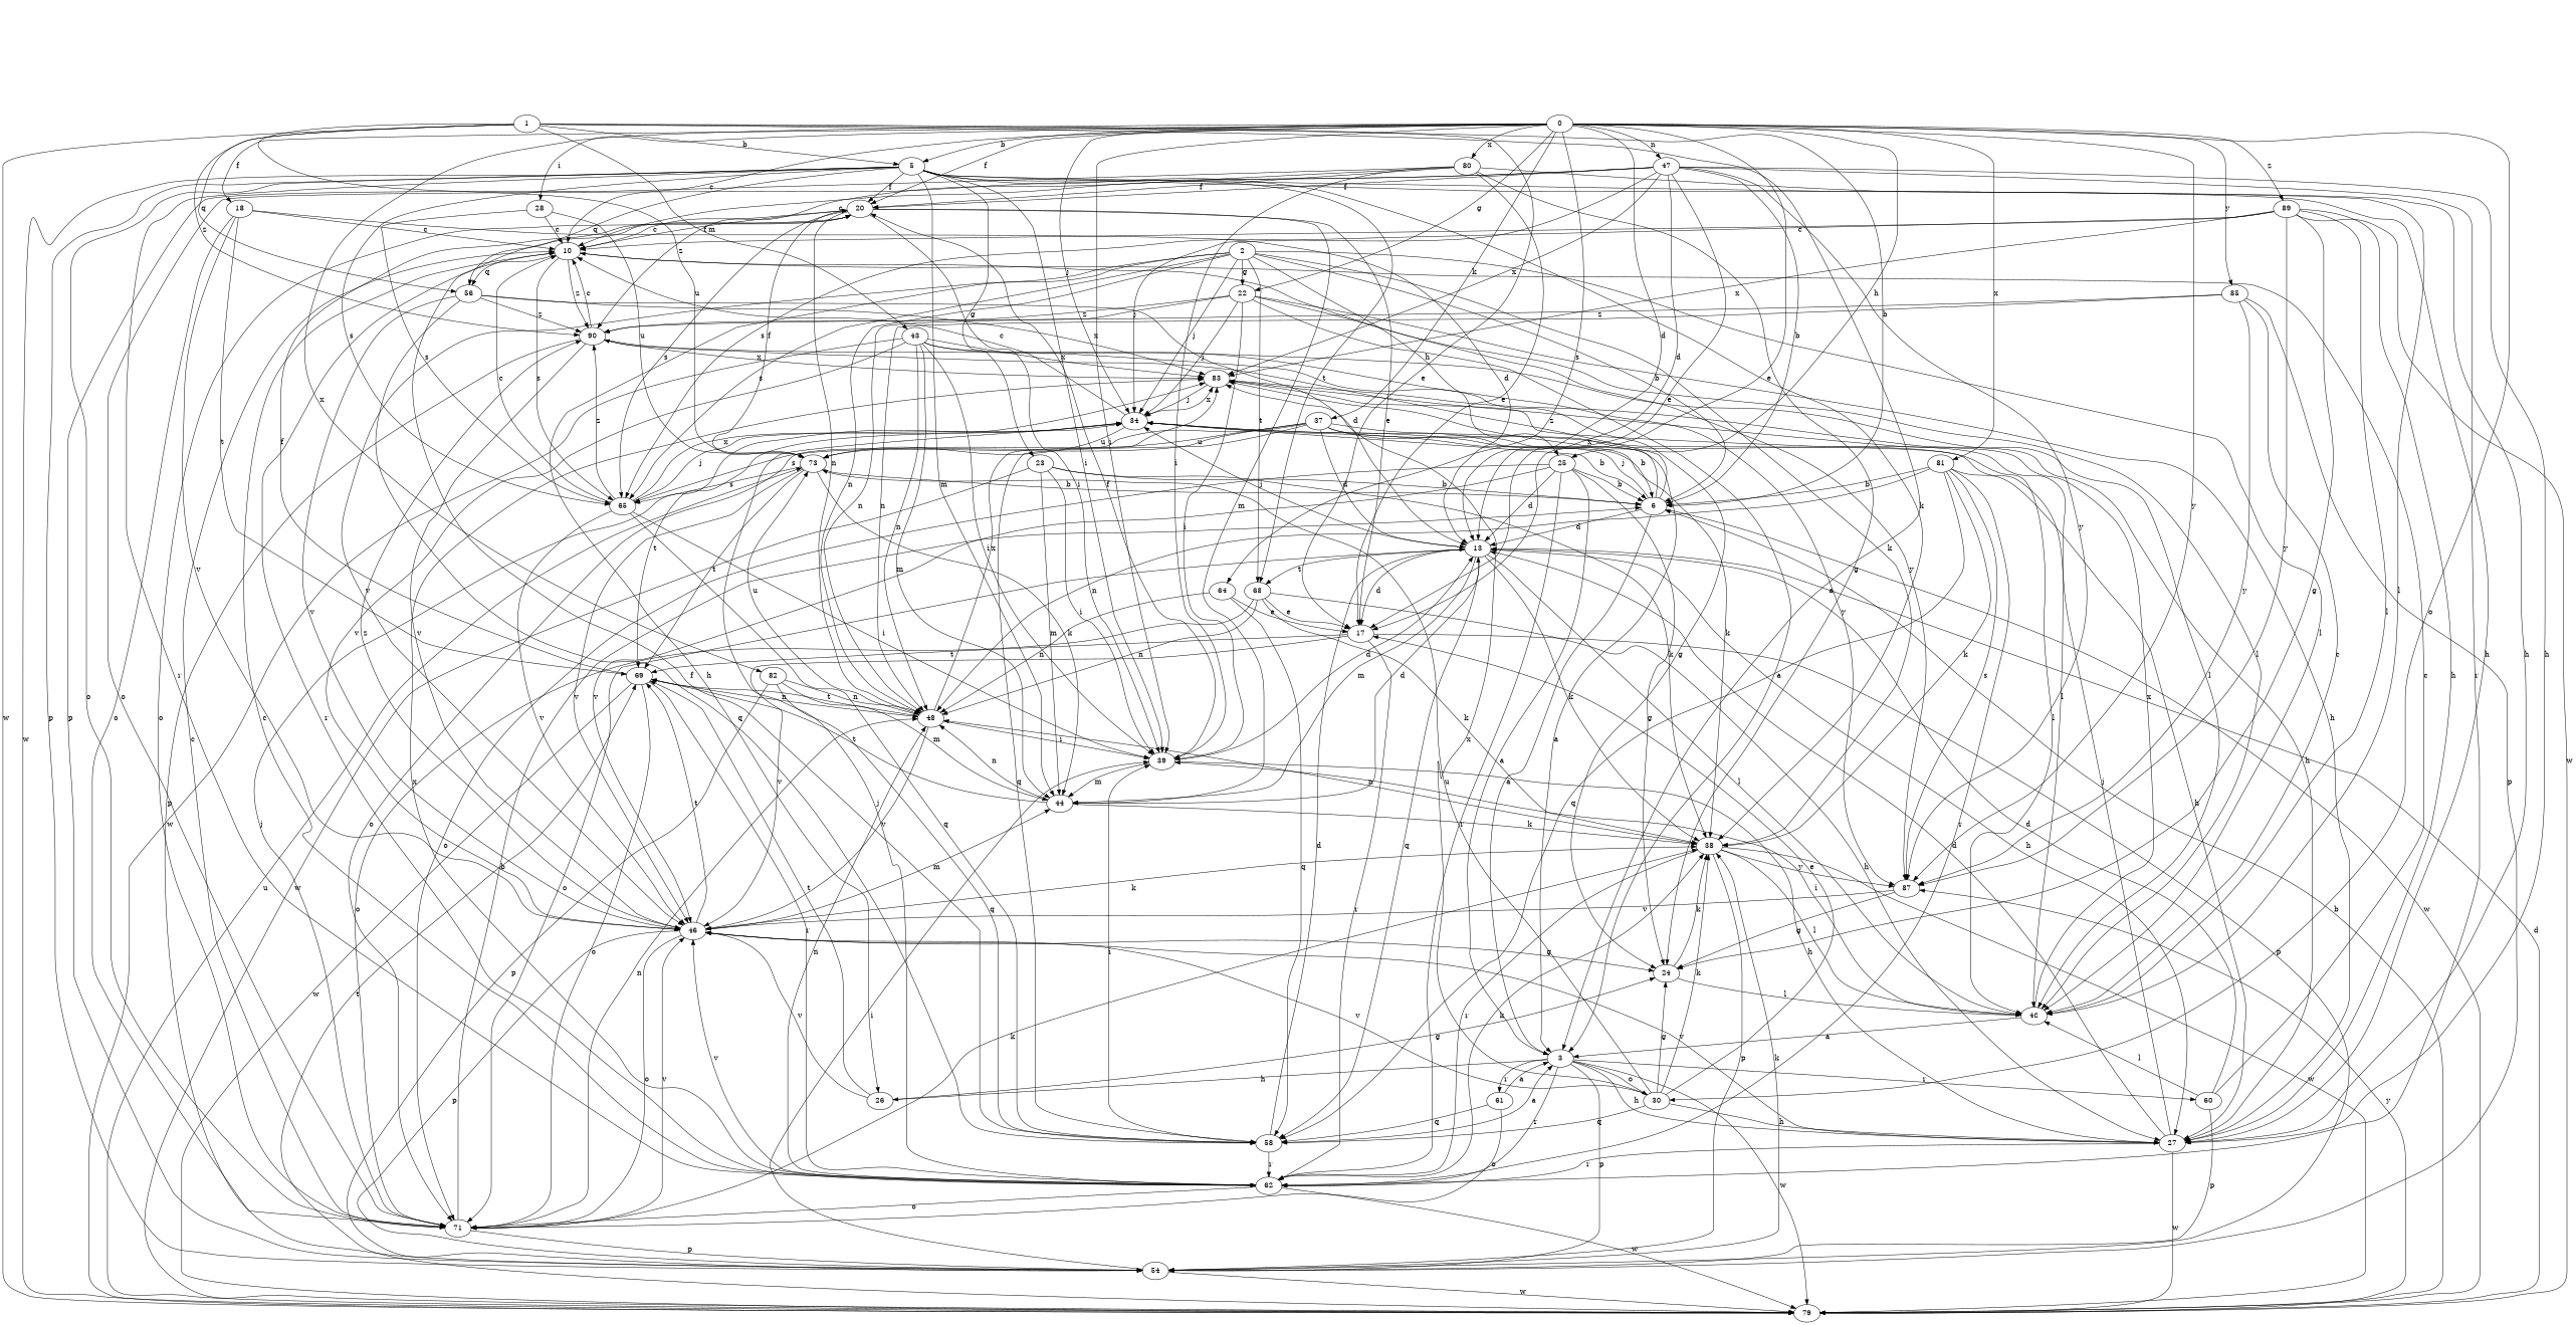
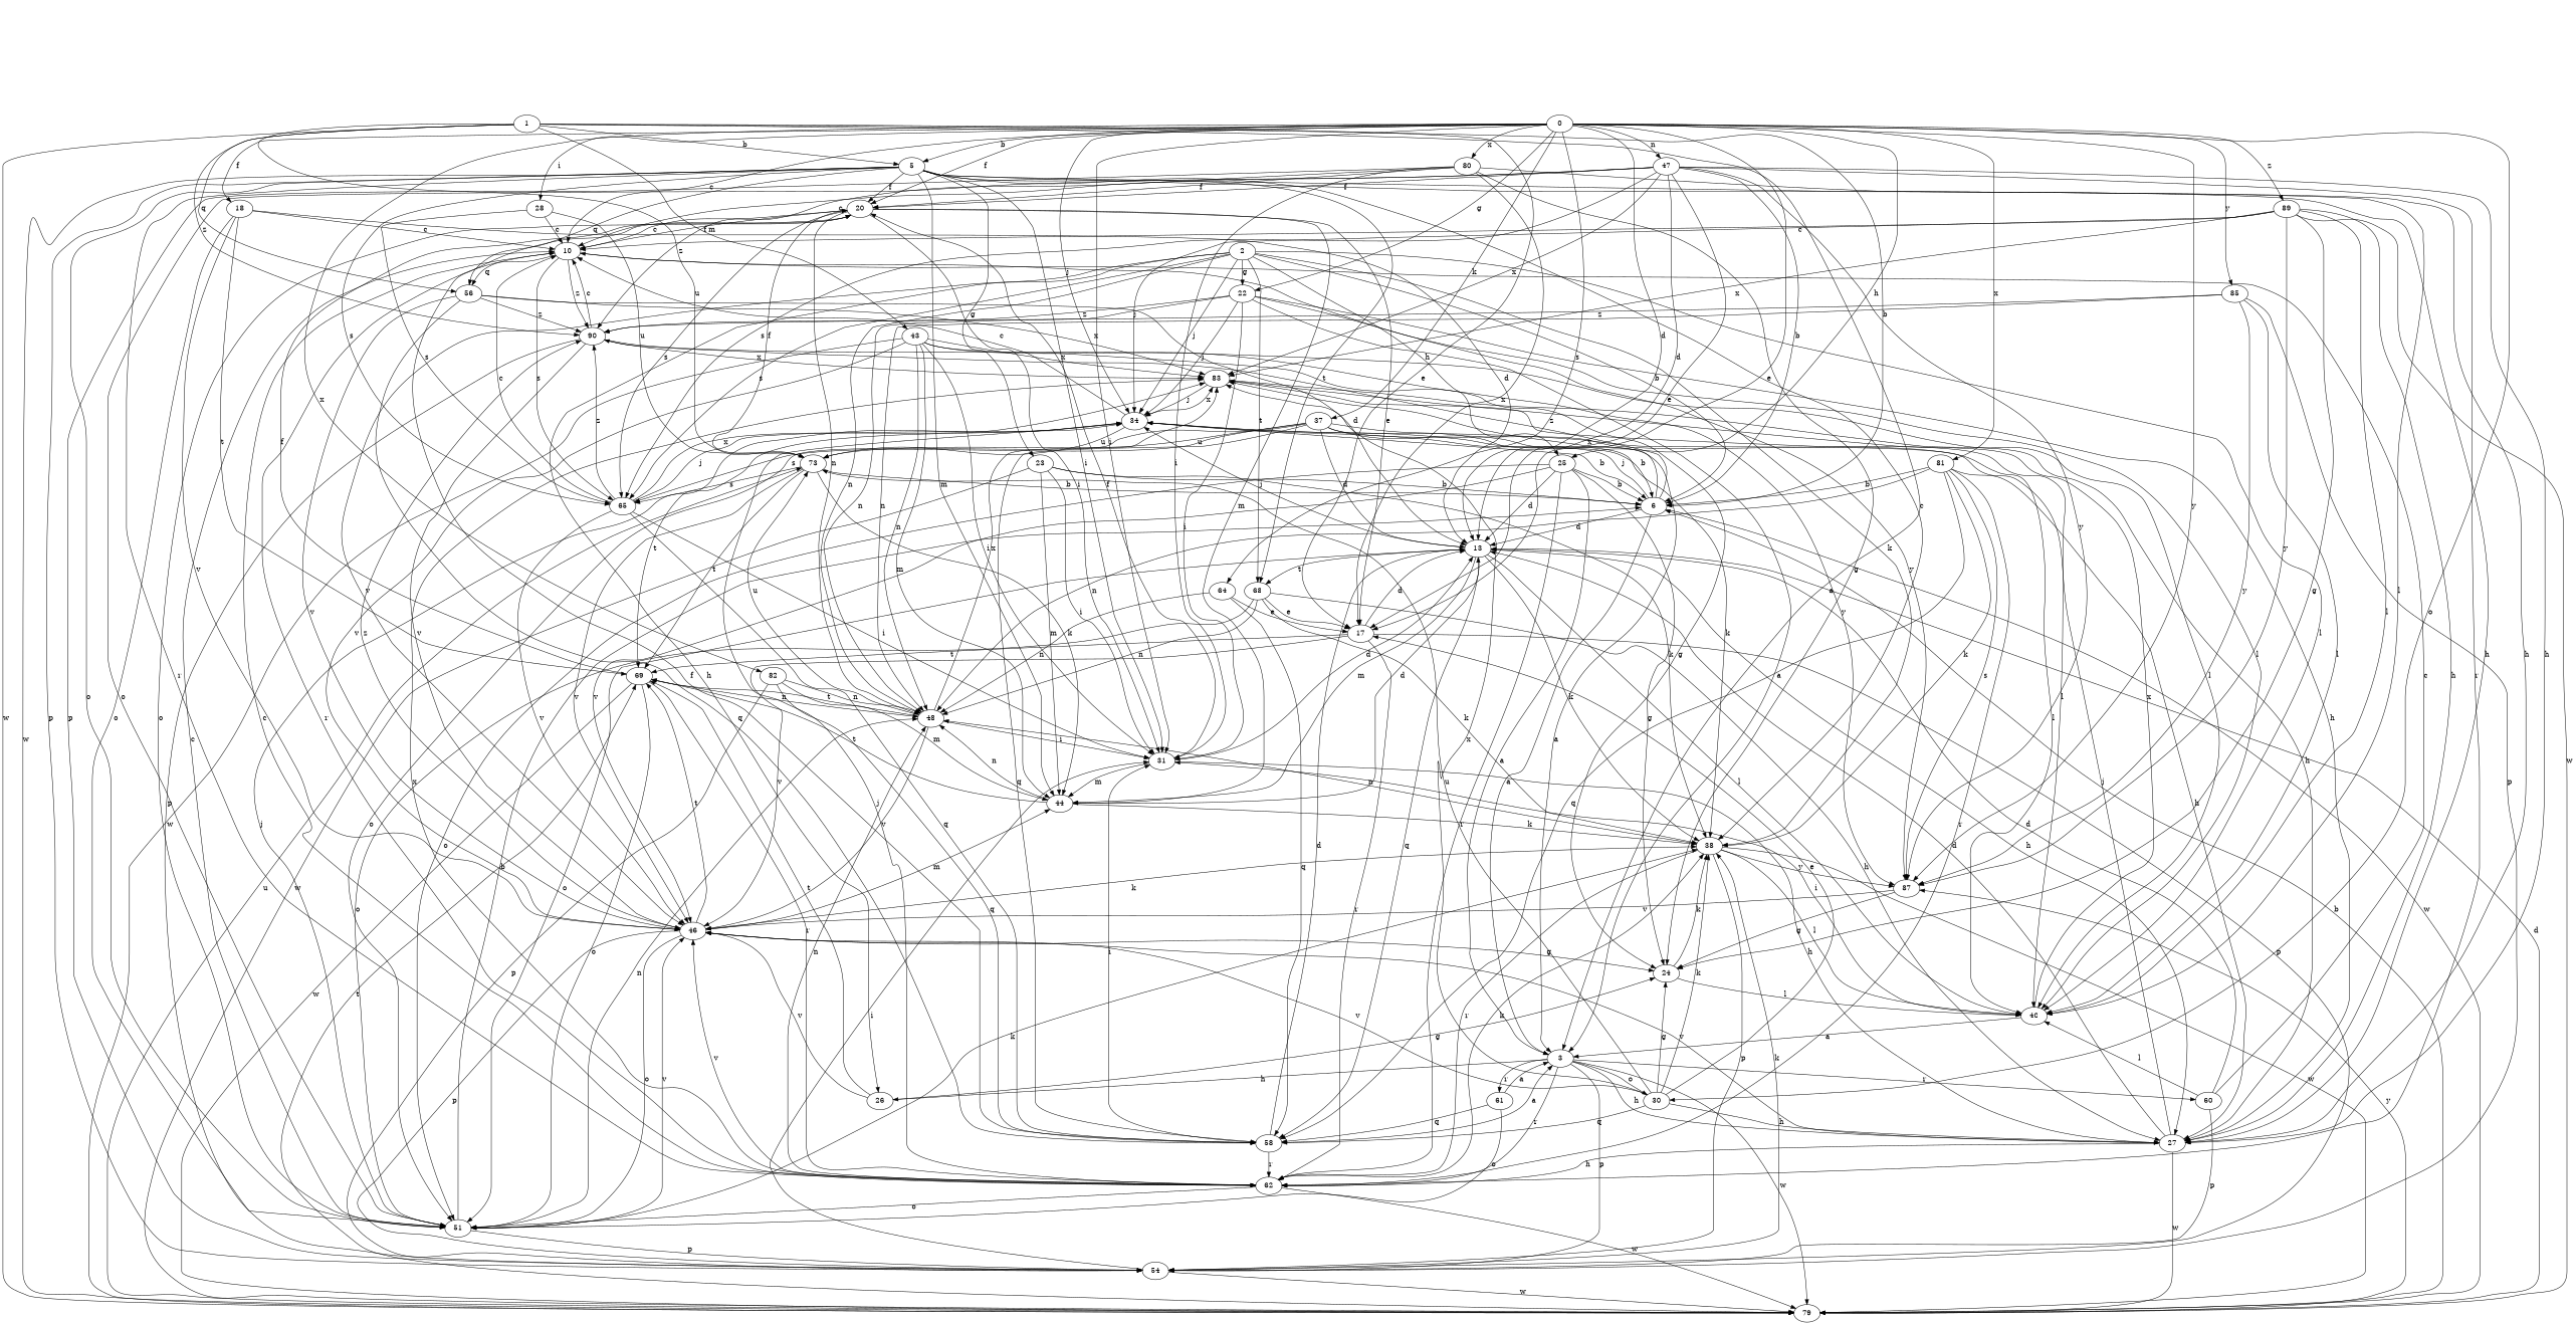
  strict digraph {
    0
    5
    10
    13
    17
    18
    20
    22
    25
    28
-   31 [label=39]
+   31
    34
    37
    47
    n15 [label=30]
    64
    80
    81
    82
    85
    87
    89
    56
    79
    38
    40
    65
    68
    27
    54
    62
    23
    44
-   51 [label=71]
+   51
    90
    58
    n37 [label=46]
    69
    48
    3
    6
    24
    73
    83
    1
    43
    26
    60
    61
    2
    0 -> 5 [label=b]
    0 -> 10 [label=c]
    0 -> 13 [label=d]
    0 -> 17 [label=e]
    0 -> 18 [label=f]
    0 -> 20 [label=f]
    0 -> 22 [label=g]
    0 -> 25 [label=h]
    0 -> 28 [label=i]
    0 -> 31 [label=i]
    0 -> 34 [label=j]
    0 -> 37 [label=k]
    0 -> 47 [label=n]
    0 -> n15 [label=o]
    0 -> 64 [label=s]
    0 -> 80 [label=x]
    0 -> 81 [label=x]
    0 -> 82 [label=x]
    0 -> 85 [label=y]
    0 -> 87 [label=y]
    0 -> 89 [label=z]
    5 -> 20 [label=f]
    5 -> 31 [label=i]
    5 -> 56 [label=q]
    5 -> 79 [label=w]
-   5 -> 38 [label=k]
+   5 -> 38 [label=c]
    5 -> 40 [label=l]
    5 -> 65 [label=s]
    5 -> 68 [label=t]
    5 -> 27 [label=h]
    5 -> 54 [label=p]
    5 -> 62 [label=r]
    5 -> 23 [label=g]
    5 -> 44 [label=m]
    5 -> 51 [label=o]
    10 -> 20 [label=f]
    10 -> 87 [label=y]
    10 -> 56 [label=q]
    10 -> 65 [label=s]
    10 -> 62 [label=r]
    10 -> 90 [label=z]
    13 -> 34 [label=j]
    13 -> 38 [label=k]
    13 -> 40 [label=l]
    13 -> 68 [label=t]
    13 -> 27 [label=h]
    13 -> 44 [label=m]
    13 -> 51 [label=o]
    13 -> 58 [label=q]
-   13 -> 17 [label=d]
+   17 -> 13 [label=d]
    17 -> 54 [label=p]
    17 -> 62 [label=r]
    17 -> n37 [label=v]
    17 -> 69 [label=t]
    18 -> 10 [label=c]
    18 -> 13 [label=d]
    18 -> 51 [label=o]
    18 -> n37 [label=v]
    18 -> 69 [label=t]
    20 -> 10 [label=c]
    20 -> 17 [label=e]
    20 -> 31 [label=i]
    20 -> 65 [label=s]
    20 -> 44 [label=m]
    20 -> 51 [label=o]
    20 -> 48 [label=n]
    22 -> 31 [label=i]
    22 -> 34 [label=j]
    22 -> 40 [label=l]
    22 -> 27 [label=h]
    22 -> 90 [label=z]
    22 -> 48 [label=n]
    22 -> 3 [label=a]
    25 -> 13 [label=d]
    25 -> 62 [label=r]
    25 -> 51 [label=o]
    25 -> n37 [label=v]
    25 -> 3 [label=a]
    25 -> 6 [label=b]
    25 -> 24 [label=g]
    28 -> 10 [label=c]
    28 -> 65 [label=s]
    28 -> 73 [label=u]
    31 -> 13 [label=d]
    31 -> 20 [label=f]
    31 -> 27 [label=h]
    31 -> 44 [label=m]
    34 -> 10 [label=c]
    34 -> 38 [label=k]
    34 -> 69 [label=t]
    34 -> 6 [label=b]
    34 -> 73 [label=u]
    34 -> 83 [label=x]
    37 -> 13 [label=d]
    37 -> 40 [label=l]
    37 -> 65 [label=s]
    37 -> 51 [label=o]
    37 -> 58 [label=q]
    37 -> 3 [label=a]
    37 -> 6 [label=b]
    37 -> 73 [label=u]
    47 -> 10 [label=c]
    47 -> 13 [label=d]
    47 -> 17 [label=e]
    47 -> 20 [label=f]
    47 -> 87 [label=y]
    47 -> 65 [label=s]
    47 -> 27 [label=h]
    47 -> 62 [label=r]
    47 -> 51 [label=o]
    47 -> 6 [label=b]
    47 -> 83 [label=x]
    n15 -> 17 [label=e]
    n15 -> 38 [label=k]
    n15 -> 27 [label=h]
    n15 -> 58 [label=q]
    n15 -> n37 [label=v]
    n15 -> 24 [label=g]
    n15 -> 73 [label=u]
    n15 -> 83 [label=x]
    64 -> 17 [label=e]
    64 -> 58 [label=q]
    64 -> 48 [label=n]
-   80 -> 17 [label=e]
+   80 -> 17 [label=x]
    80 -> 20 [label=f]
    80 -> 31 [label=i]
    80 -> 27 [label=h]
    80 -> 54 [label=p]
    80 -> 90 [label=z]
    80 -> 24 [label=g]
    81 -> 87 [label=s]
    81 -> 38 [label=k]
    81 -> 27 [label=h]
    81 -> 62 [label=r]
    81 -> 58 [label=q]
    81 -> 48 [label=n]
    81 -> 6 [label=b]
    82 -> 54 [label=p]
    82 -> 44 [label=m]
    82 -> 58 [label=q]
    82 -> 48 [label=n]
    85 -> 87 [label=y]
-   85 -> 40 [label=c]
+   85 -> 40 [label=l]
    85 -> 54 [label=p]
    85 -> 90 [label=z]
    85 -> 48 [label=n]
    87 -> n37 [label=v]
    87 -> 24 [label=g]
    89 -> 10 [label=c]
    89 -> 34 [label=j]
    89 -> 87 [label=y]
    89 -> 79 [label=w]
    89 -> 40 [label=l]
    89 -> 27 [label=h]
    89 -> 24 [label=g]
    89 -> 83 [label=x]
    56 -> 13 [label=d]
    56 -> 90 [label=z]
    56 -> 58 [label=q]
    56 -> n37 [label=v]
    56 -> 83 [label=x]
    79 -> 13 [label=d]
    79 -> 87 [label=y]
    79 -> 69 [label=t]
    79 -> 6 [label=b]
    79 -> 73 [label=u]
    38 -> 87 [label=y]
    38 -> 79 [label=w]
    38 -> 40 [label=l]
    38 -> 54 [label=p]
    38 -> 62 [label=r]
    38 -> 48 [label=n]
    40 -> 31 [label=i]
    40 -> 3 [label=a]
    40 -> 83 [label=x]
    65 -> 10 [label=c]
    65 -> 31 [label=i]
    65 -> 34 [label=j]
    65 -> 90 [label=z]
    65 -> 58 [label=q]
    65 -> n37 [label=v]
    65 -> 83 [label=x]
    68 -> 17 [label=e]
    68 -> 38 [label=k]
    68 -> 27 [label=h]
    68 -> 51 [label=o]
    68 -> 48 [label=n]
    27 -> 13 [label=d]
    27 -> 34 [label=j]
    27 -> 79 [label=w]
-   27 -> 62 [label=r]
+   27 -> 62 [label=h]
    27 -> n37 [label=v]
    54 -> 31 [label=i]
    54 -> 79 [label=w]
    54 -> 38 [label=k]
    62 -> 10 [label=c]
    62 -> 34 [label=j]
    62 -> 79 [label=w]
    62 -> 38 [label=k]
    62 -> 51 [label=o]
    62 -> n37 [label=v]
    62 -> 48 [label=n]
    62 -> 83 [label=x]
    23 -> 31 [label=i]
    23 -> 79 [label=w]
    23 -> 38 [label=k]
    23 -> 44 [label=m]
    23 -> 6 [label=b]
    44 -> 13 [label=d]
    44 -> 38 [label=k]
    44 -> 69 [label=t]
    44 -> 48 [label=n]
    51 -> 10 [label=c]
    51 -> 34 [label=j]
    51 -> 38 [label=k]
    51 -> 54 [label=p]
    51 -> n37 [label=v]
    51 -> 48 [label=n]
    51 -> 6 [label=b]
    90 -> 10 [label=c]
    90 -> 40 [label=l]
    90 -> 54 [label=p]
    90 -> n37 [label=v]
    90 -> 83 [label=x]
    58 -> 13 [label=d]
    58 -> 20 [label=f]
    58 -> 31 [label=i]
    58 -> 62 [label=r]
    58 -> 3 [label=a]
    n37 -> 38 [label=k]
    n37 -> 54 [label=p]
    n37 -> 44 [label=m]
    n37 -> 51 [label=o]
    n37 -> 90 [label=z]
    n37 -> 69 [label=t]
    n37 -> 24 [label=g]
    69 -> 20 [label=f]
    69 -> 79 [label=w]
    69 -> 62 [label=r]
    69 -> 51 [label=o]
    69 -> 48 [label=n]
    48 -> 31 [label=i]
    48 -> n37 [label=v]
    48 -> 69 [label=t]
    48 -> 73 [label=u]
    48 -> 83 [label=x]
    3 -> n15 [label=o]
    3 -> 79 [label=w]
    3 -> 27 [label=h]
    3 -> 54 [label=p]
    3 -> 62 [label=r]
    3 -> 26 [label=h]
    3 -> 60 [label=r]
    3 -> 61 [label=r]
    6 -> 13 [label=d]
    6 -> 34 [label=j]
    6 -> 79 [label=w]
    6 -> 90 [label=z]
    6 -> 3 [label=a]
    6 -> 83 [label=x]
    24 -> 38 [label=k]
    24 -> 40 [label=l]
    73 -> 20 [label=f]
    73 -> 65 [label=s]
    73 -> 44 [label=k]
    73 -> n37 [label=v]
    73 -> 69 [label=t]
    73 -> 6 [label=b]
    83 -> 34 [label=j]
    83 -> 40 [label=l]
    83 -> 27 [label=h]
    1 -> 5 [label=b]
    1 -> 17 [label=e]
    1 -> 56 [label=q]
    1 -> 79 [label=w]
    1 -> 90 [label=z]
    1 -> 3 [label=a]
    1 -> 6 [label=b]
    1 -> 73 [label=u]
    1 -> 43 [label=m]
    43 -> 31 [label=i]
    43 -> 87 [label=y]
    43 -> 79 [label=w]
    43 -> 44 [label=m]
    43 -> n37 [label=v]
    43 -> 48 [label=n]
    43 -> 24 [label=g]
    43 -> 83 [label=x]
    26 -> n37 [label=v]
    26 -> 69 [label=t]
    26 -> 24 [label=g]
    60 -> 10 [label=c]
    60 -> 13 [label=d]
    60 -> 40 [label=l]
    60 -> 54 [label=p]
    61 -> 51 [label=o]
    61 -> 58 [label=q]
    61 -> 3 [label=a]
    2 -> 22 [label=g]
    2 -> 25 [label=h]
    2 -> 34 [label=j]
    2 -> 38 [label=k]
    2 -> 40 [label=l]
    2 -> 65 [label=s]
    2 -> 68 [label=t]
    2 -> n37 [label=v]
    2 -> 48 [label=n]
    2 -> 6 [label=b]
    2 -> 26 [label=h]
  }
